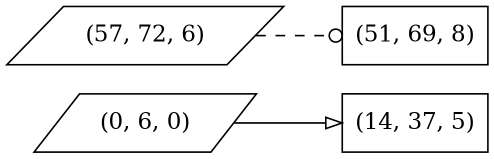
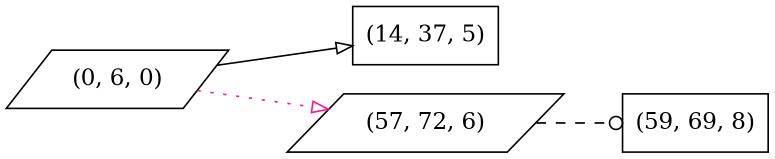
  digraph {
    rankdir=LR
    node [shape=parallelogram]
    edge [arrowhead=onormal color=black]
    n1 [label="(0, 6, 0)"]
    "(14, 37, 5)" [shape=box]
    "(57, 72, 6)"
-   "(59, 69, 8)" [shape=box label="(51, 69, 8)"]
+   "(59, 69, 8)" [shape=box]
    n1 -> "(14, 37, 5)" [style=solid]
+   n1 -> "(57, 72, 6)" [color=deeppink style=dotted]
    "(57, 72, 6)" -> "(59, 69, 8)" [arrowhead=odot style=dashed]
  }
